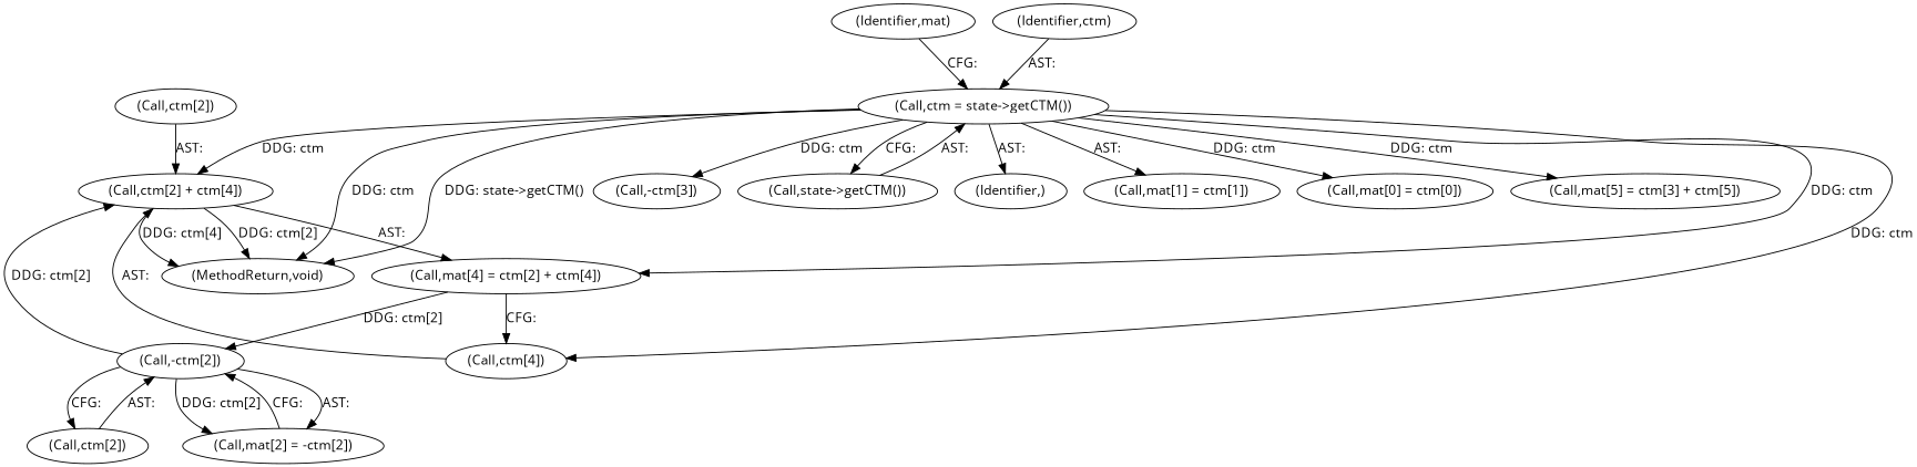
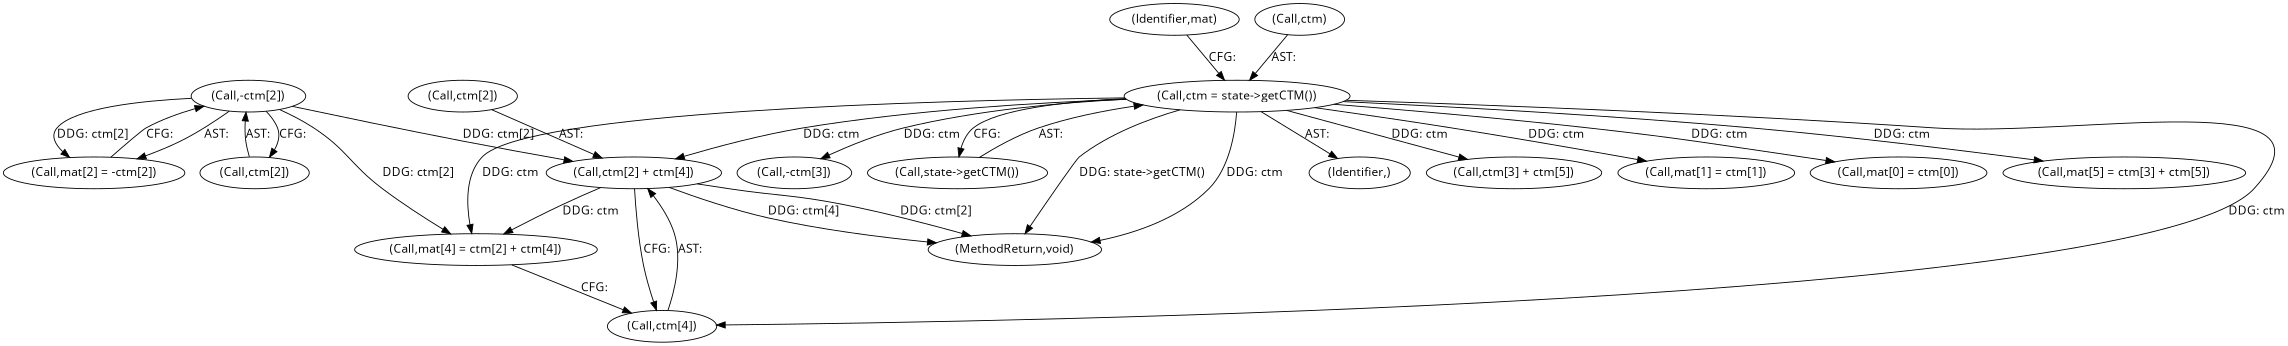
  digraph {
    fontname="Open Sans"
    node [fontname="Open Sans"]
    edge [fontname="Open Sans"]
    n1 [label="(Call,ctm[2] + ctm[4])"]
    n2 [label="(MethodReturn,void)"]
    n3 [label="(Call,mat[4] = ctm[2] + ctm[4])"]
    n4 [label="(Call,ctm[4])"]
    n5 [label="(Call,-ctm[2])"]
    n6 [label="(Call,ctm[2])"]
    n7 [label="(Call,mat[2] = -ctm[2])"]
    n8 [label="(Call,ctm = state->getCTM())"]
    n9 [label="(Call,-ctm[3])"]
    n10 [label="(Call,state->getCTM())"]
    n11 [label="(Identifier,)"]
+   n12 [label="(Call,ctm[3] + ctm[5])"]
    n13 [label="(Call,mat[1] = ctm[1])"]
    n14 [label="(Call,mat[0] = ctm[0])"]
    n15 [label="(Call,mat[5] = ctm[3] + ctm[5])"]
    n16 [label="(Identifier,mat)"]
    n17 [label="(Call,ctm[2])"]
-   n18 [label="(Identifier,ctm)"]
+   n18 [label="(Call,ctm)"]
    n1 -> n2 [label="DDG: ctm[2]"]
    n1 -> n2 [label="DDG: ctm[4]"]
-   n1 -> n3 [label="AST: "]
+   n1 -> n3 [label="DDG: ctm"]
+   n1 -> n4 [label="CFG: "]
    n3 -> n4 [label="CFG: "]
    n4 -> n1 [label="AST: "]
    n5 -> n1 [label="DDG: ctm[2]"]
-   n3 -> n5 [label="DDG: ctm[2]"]
+   n5 -> n3 [label="DDG: ctm[2]"]
    n5 -> n6 [label="CFG: "]
    n5 -> n7 [label="AST: "]
    n5 -> n7 [label="DDG: ctm[2]"]
    n6 -> n5 [label="AST: "]
    n7 -> n5 [label="CFG: "]
    n8 -> n1 [label="DDG: ctm"]
    n8 -> n2 [label="DDG: ctm"]
    n8 -> n2 [label="DDG: state->getCTM()"]
    n8 -> n3 [label="DDG: ctm"]
    n8 -> n4 [label="DDG: ctm"]
    n8 -> n9 [label="DDG: ctm"]
    n8 -> n10 [label="CFG: "]
    n8 -> n11 [label="AST: "]
-   n8 -> n13 [label="AST: "]
+   n8 -> n12 [label="DDG: ctm"]
+   n8 -> n13 [label="DDG: ctm"]
    n8 -> n14 [label="DDG: ctm"]
    n8 -> n15 [label="DDG: ctm"]
    n10 -> n8 [label="AST: "]
    n16 -> n8 [label="CFG: "]
    n17 -> n1 [label="AST: "]
    n18 -> n8 [label="AST: "]
  }
